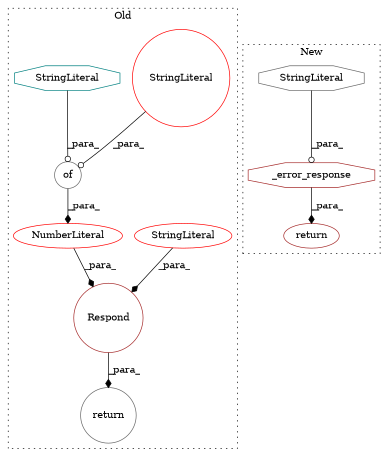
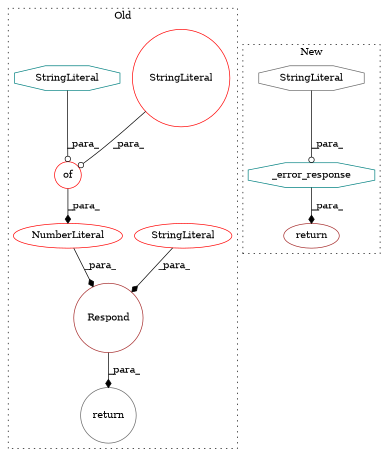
  digraph {
    node [a=45 color=red l=7 shape=circle]
    edge [arrowhead=diamond]
    n1 [a=41 color=gray40 label=return s=7048]
    n2 [a=32 color=brown l="8,1" label=Respond s="7065,7155"]
    n3 [a=34 l=3 label=NumberLiteral s=7152 shape=ellipse]
-   n4 [a=32 color=gray40 l="3,1" label=of s="7085,7131"]
+   n4 [a=32 l="3,1" label=of s="7085,7131"]
    n5 [l=18 label=StringLiteral s=7133 shape=ellipse]
    n6 [l=35 label=StringLiteral s=7096]
    n7 [color=teal label=StringLiteral s=7088 shape=octagon]
-   n8 [a=32 color=brown l="16,1" label=_error_response s="7259,7316" shape=octagon]
+   n8 [a=32 color=teal l="16,1" label=_error_response s="7259,7316" shape=octagon]
    n9 [color=gray40 l=33 label=StringLiteral s=7283 shape=octagon]
    n10 [a=41 color=brown label=return s=7252 shape=ellipse]
    subgraph cluster_1 {
      label=Old
      style=dotted
      n1
      n2
      n3
      n4
      n5
      n6
      n7
    }
    subgraph cluster_2 {
      label=New
      style=dotted
      n8
      n9
      n10
    }
    n2 -> n1 [label=_para_]
    n3 -> n2 [label=_para_]
    n4 -> n3 [label=_para_]
    n5 -> n2 [label=_para_]
    n6 -> n4 [arrowhead=odot label=_para_]
    n7 -> n4 [arrowhead=odot label=_para_]
    n8 -> n10 [label=_para_]
    n9 -> n8 [arrowhead=odot label=_para_]
  }
